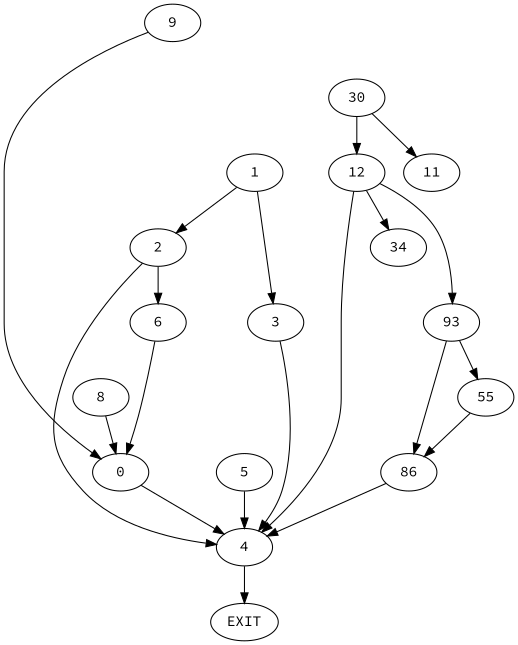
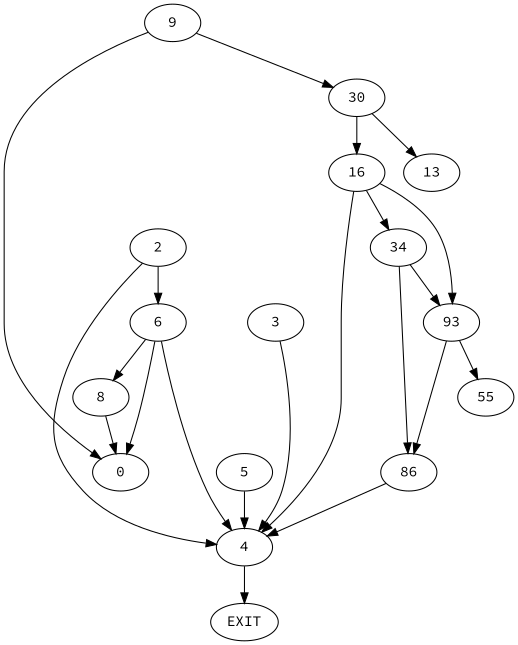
  digraph {
    fontname="Source Code Pro"
    node [fontname="Source Code Pro"]
    edge [fontname="Source Code Pro"]
-   1
    2
    3
    n4 [label=EXIT]
    4
    6
    5
    n8 [label=0]
    8
    9
    n11 [label=30]
-   11
-   12
+   11 [label=13]
+   12 [label=16]
    n14 [label=93]
    n15 [label=34]
    n16 [label=55]
    n17 [label=86]
-   1 -> 2
-   1 -> 3
    2 -> 4
    2 -> 6
    3 -> 4
    4 -> n4
    6 -> n8
+   6 -> 8
    5 -> 4
-   n8 -> 4
+   6 -> 4
    8 -> n8
    9 -> n8
+   9 -> n11
    n11 -> 11
    n11 -> 12
    12 -> 4
    12 -> n14
    12 -> n15
    n14 -> n16
    n14 -> n17
-   n16 -> n17
+   n15 -> n14
+   n15 -> n17
    n17 -> 4
  }
